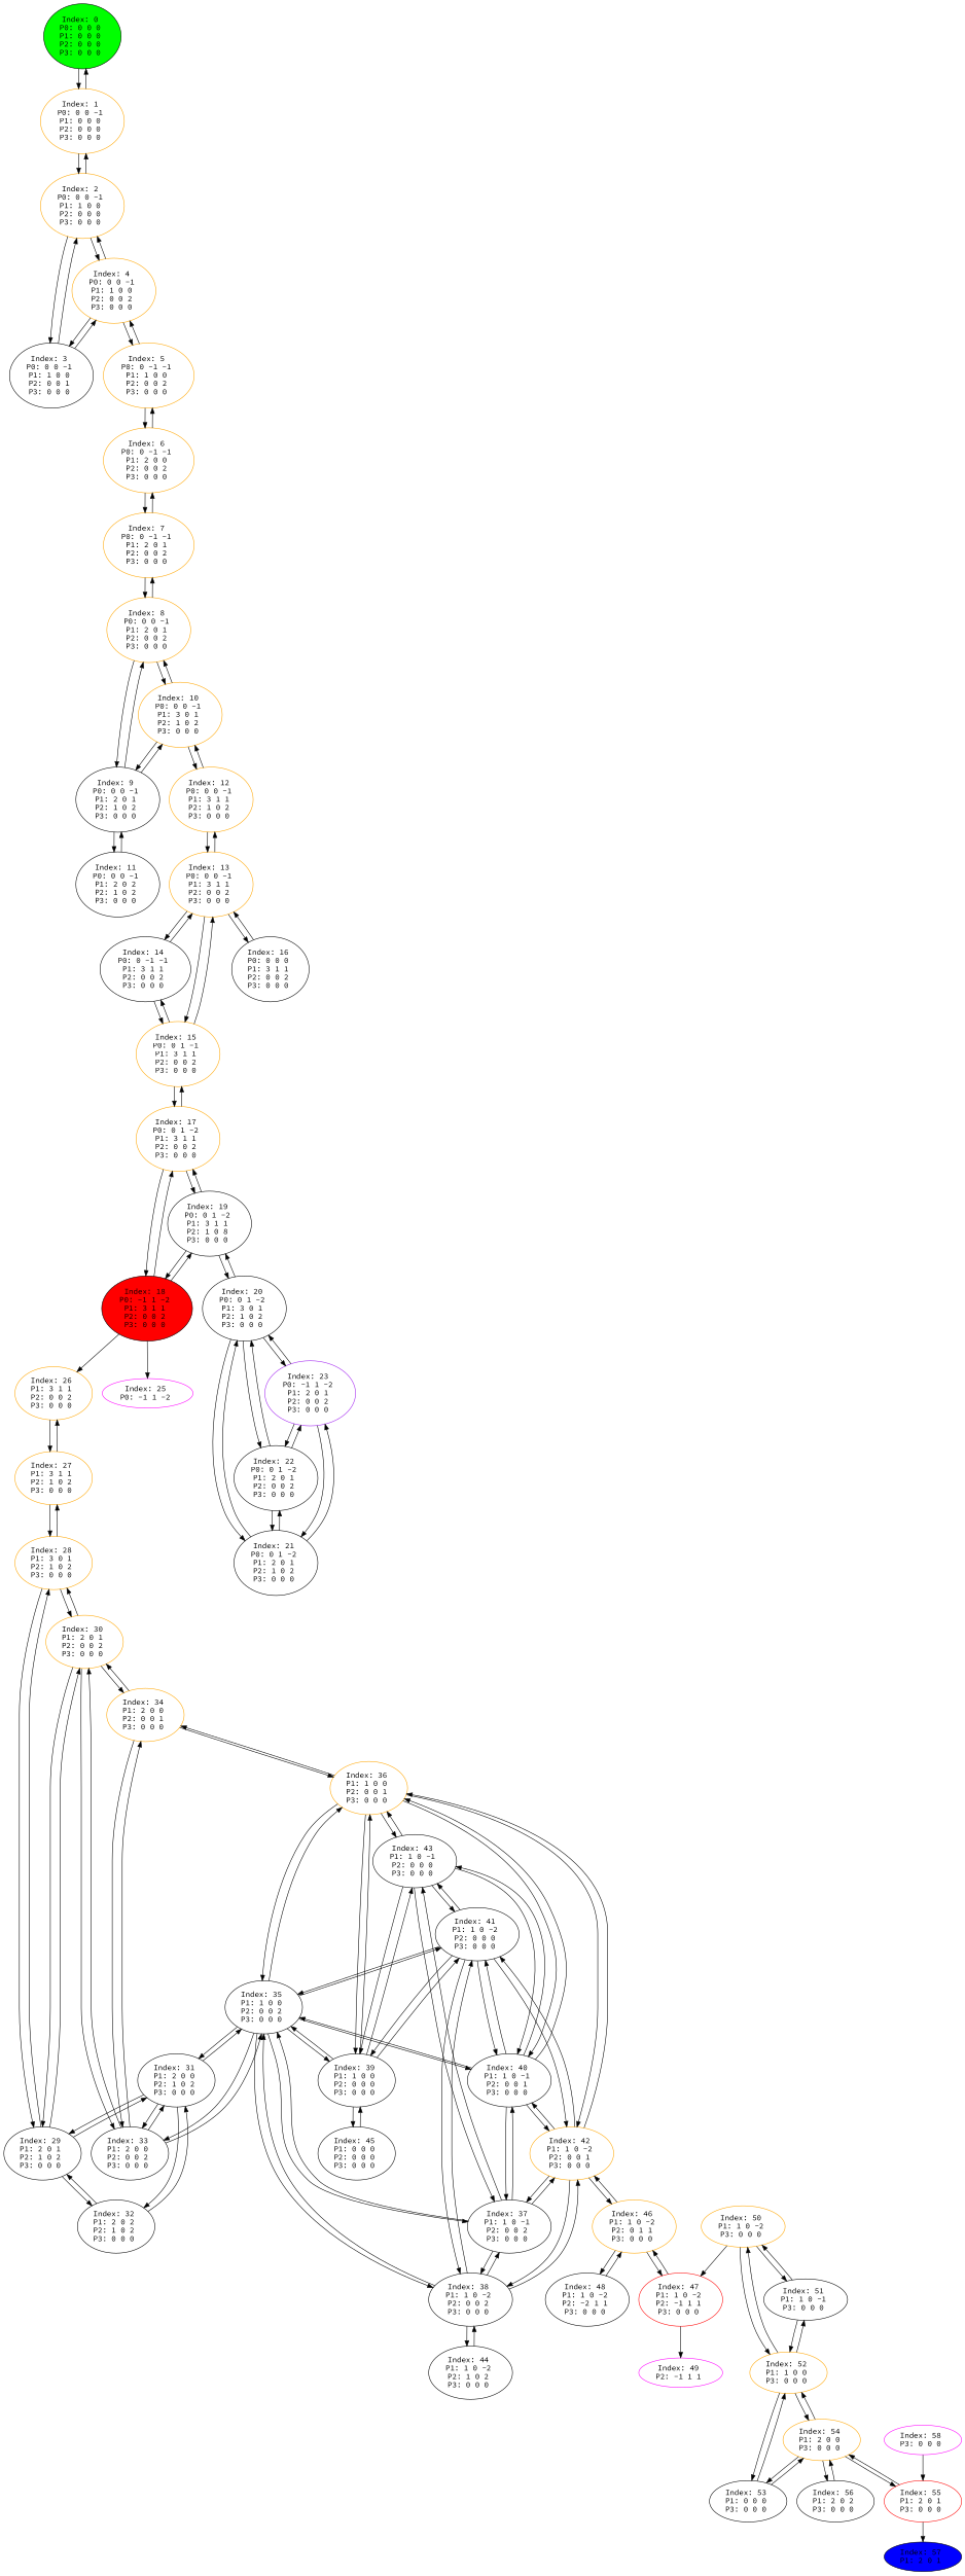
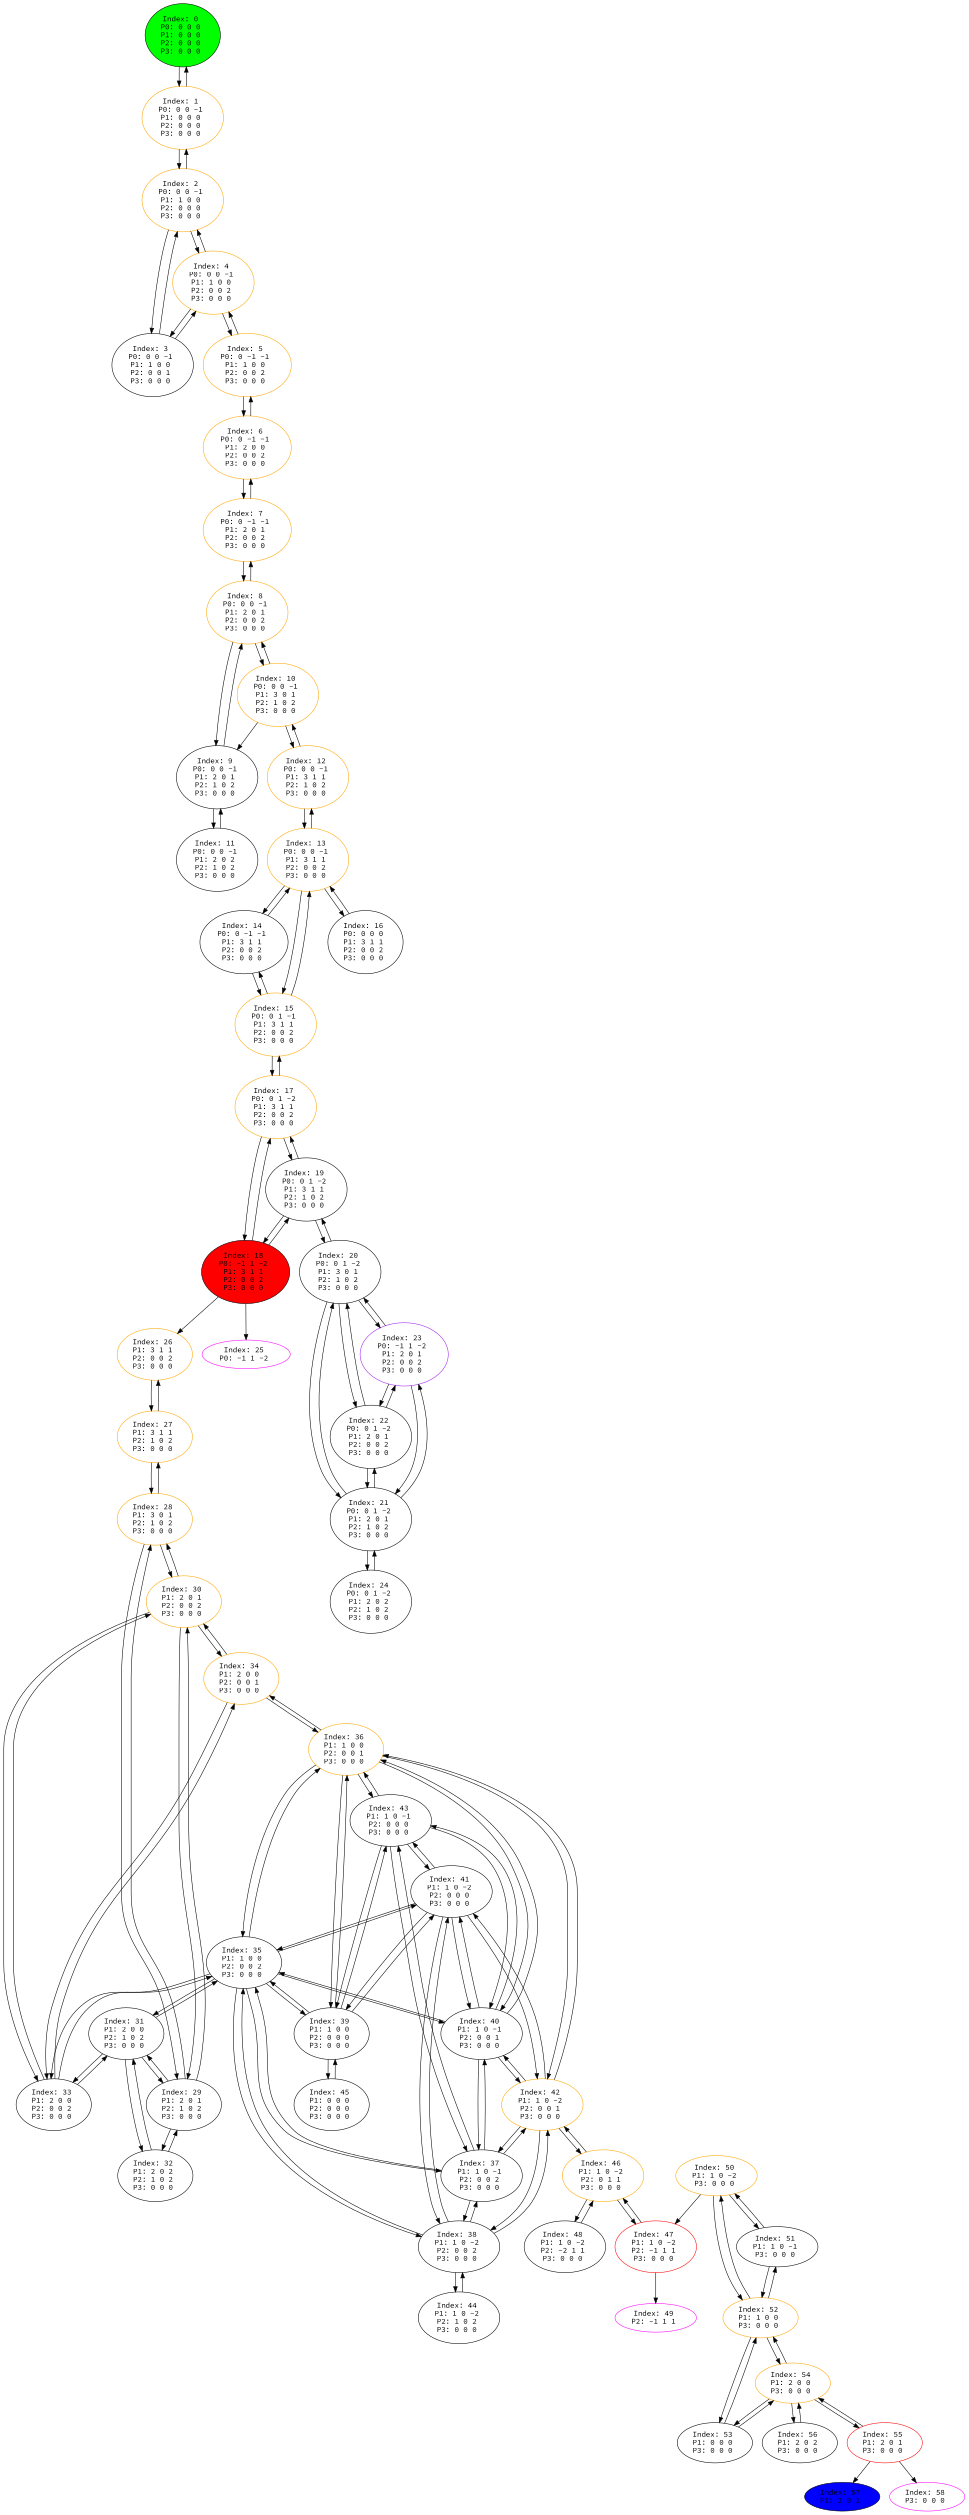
  digraph {
    color=black
    fontname="Source Code Pro"
    node [fontname="Source Code Pro"]
    edge [fontname="Source Code Pro"]
    n1 [fillcolor=green label="Index: 0 \nP0: 0 0 0 \nP1: 0 0 0 \nP2: 0 0 0 \nP3: 0 0 0 \n" style=filled]
    n2 [color=orange label="Index: 1 \nP0: 0 0 -1 \nP1: 0 0 0 \nP2: 0 0 0 \nP3: 0 0 0 \n"]
    n3 [color=orange label="Index: 2 \nP0: 0 0 -1 \nP1: 1 0 0 \nP2: 0 0 0 \nP3: 0 0 0 \n"]
    n4 [label="Index: 3 \nP0: 0 0 -1 \nP1: 1 0 0 \nP2: 0 0 1 \nP3: 0 0 0 \n"]
    n5 [color=orange label="Index: 4 \nP0: 0 0 -1 \nP1: 1 0 0 \nP2: 0 0 2 \nP3: 0 0 0 \n"]
    n6 [color=orange label="Index: 5 \nP0: 0 -1 -1 \nP1: 1 0 0 \nP2: 0 0 2 \nP3: 0 0 0 \n"]
    n7 [color=orange label="Index: 6 \nP0: 0 -1 -1 \nP1: 2 0 0 \nP2: 0 0 2 \nP3: 0 0 0 \n"]
    n8 [color=orange label="Index: 7 \nP0: 0 -1 -1 \nP1: 2 0 1 \nP2: 0 0 2 \nP3: 0 0 0 \n"]
    n9 [color=orange label="Index: 8 \nP0: 0 0 -1 \nP1: 2 0 1 \nP2: 0 0 2 \nP3: 0 0 0 \n"]
    n10 [label="Index: 9 \nP0: 0 0 -1 \nP1: 2 0 1 \nP2: 1 0 2 \nP3: 0 0 0 \n"]
    n11 [color=orange label="Index: 10 \nP0: 0 0 -1 \nP1: 3 0 1 \nP2: 1 0 2 \nP3: 0 0 0 \n"]
    n12 [label="Index: 11 \nP0: 0 0 -1 \nP1: 2 0 2 \nP2: 1 0 2 \nP3: 0 0 0 \n"]
    n13 [color=orange label="Index: 12 \nP0: 0 0 -1 \nP1: 3 1 1 \nP2: 1 0 2 \nP3: 0 0 0 \n"]
    n14 [color=orange label="Index: 13 \nP0: 0 0 -1 \nP1: 3 1 1 \nP2: 0 0 2 \nP3: 0 0 0 \n"]
    n15 [label="Index: 14 \nP0: 0 -1 -1 \nP1: 3 1 1 \nP2: 0 0 2 \nP3: 0 0 0 \n"]
    n16 [color=orange label="Index: 15 \nP0: 0 1 -1 \nP1: 3 1 1 \nP2: 0 0 2 \nP3: 0 0 0 \n"]
    n17 [label="Index: 16 \nP0: 0 0 0 \nP1: 3 1 1 \nP2: 0 0 2 \nP3: 0 0 0 \n"]
    n18 [color=orange label="Index: 17 \nP0: 0 1 -2 \nP1: 3 1 1 \nP2: 0 0 2 \nP3: 0 0 0 \n"]
    n19 [fillcolor=red label="Index: 18 \nP0: -1 1 -2 \nP1: 3 1 1 \nP2: 0 0 2 \nP3: 0 0 0 \n" style=filled]
-   n20 [label="Index: 19 \nP0: 0 1 -2 \nP1: 3 1 1 \nP2: 1 0 8 \nP3: 0 0 0 \n"]
+   n20 [label="Index: 19 \nP0: 0 1 -2 \nP1: 3 1 1 \nP2: 1 0 2 \nP3: 0 0 0 \n"]
    n21 [color=fuchsia label="Index: 25 \nP0: -1 1 -2 \n"]
    n22 [color=orange label="Index: 26 \nP1: 3 1 1 \nP2: 0 0 2 \nP3: 0 0 0 \n"]
    n23 [label="Index: 20 \nP0: 0 1 -2 \nP1: 3 0 1 \nP2: 1 0 2 \nP3: 0 0 0 \n"]
    n24 [color=orange label="Index: 27 \nP1: 3 1 1 \nP2: 1 0 2 \nP3: 0 0 0 \n"]
    n25 [label="Index: 21 \nP0: 0 1 -2 \nP1: 2 0 1 \nP2: 1 0 2 \nP3: 0 0 0 \n"]
    n26 [label="Index: 22 \nP0: 0 1 -2 \nP1: 2 0 1 \nP2: 0 0 2 \nP3: 0 0 0 \n"]
    n27 [color=purple label="Index: 23 \nP0: -1 1 -2 \nP1: 2 0 1 \nP2: 0 0 2 \nP3: 0 0 0 \n"]
+   n28 [label="Index: 24 \nP0: 0 1 -2 \nP1: 2 0 2 \nP2: 1 0 2 \nP3: 0 0 0 \n"]
    n29 [color=orange label="Index: 28 \nP1: 3 0 1 \nP2: 1 0 2 \nP3: 0 0 0 \n"]
    n30 [label="Index: 29 \nP1: 2 0 1 \nP2: 1 0 2 \nP3: 0 0 0 \n"]
    n31 [color=orange label="Index: 30 \nP1: 2 0 1 \nP2: 0 0 2 \nP3: 0 0 0 \n"]
    n32 [label="Index: 31 \nP1: 2 0 0 \nP2: 1 0 2 \nP3: 0 0 0 \n"]
    n33 [label="Index: 32 \nP1: 2 0 2 \nP2: 1 0 2 \nP3: 0 0 0 \n"]
    n34 [label="Index: 33 \nP1: 2 0 0 \nP2: 0 0 2 \nP3: 0 0 0 \n"]
    n35 [color=orange label="Index: 34 \nP1: 2 0 0 \nP2: 0 0 1 \nP3: 0 0 0 \n"]
    n36 [label="Index: 35 \nP1: 1 0 0 \nP2: 0 0 2 \nP3: 0 0 0 \n"]
    n37 [color=orange label="Index: 36 \nP1: 1 0 0 \nP2: 0 0 1 \nP3: 0 0 0 \n"]
    n38 [label="Index: 37 \nP1: 1 0 -1 \nP2: 0 0 2 \nP3: 0 0 0 \n"]
    n39 [label="Index: 38 \nP1: 1 0 -2 \nP2: 0 0 2 \nP3: 0 0 0 \n"]
    n40 [label="Index: 39 \nP1: 1 0 0 \nP2: 0 0 0 \nP3: 0 0 0 \n"]
    n41 [label="Index: 40 \nP1: 1 0 -1 \nP2: 0 0 1 \nP3: 0 0 0 \n"]
    n42 [label="Index: 41 \nP1: 1 0 -2 \nP2: 0 0 0 \nP3: 0 0 0 \n"]
    n43 [color=orange label="Index: 42 \nP1: 1 0 -2 \nP2: 0 0 1 \nP3: 0 0 0 \n"]
    n44 [label="Index: 43 \nP1: 1 0 -1 \nP2: 0 0 0 \nP3: 0 0 0 \n"]
    n45 [label="Index: 44 \nP1: 1 0 -2 \nP2: 1 0 2 \nP3: 0 0 0 \n"]
    n46 [label="Index: 45 \nP1: 0 0 0 \nP2: 0 0 0 \nP3: 0 0 0 \n"]
    n47 [color=orange label="Index: 46 \nP1: 1 0 -2 \nP2: 0 1 1 \nP3: 0 0 0 \n"]
    n48 [color=red label="Index: 47 \nP1: 1 0 -2 \nP2: -1 1 1 \nP3: 0 0 0 \n"]
    n49 [label="Index: 48 \nP1: 1 0 -2 \nP2: -2 1 1 \nP3: 0 0 0 \n"]
    n50 [color=fuchsia label="Index: 49 \nP2: -1 1 1 \n"]
    n51 [color=orange label="Index: 50 \nP1: 1 0 -2 \nP3: 0 0 0 \n"]
    n52 [label="Index: 51 \nP1: 1 0 -1 \nP3: 0 0 0 \n"]
    n53 [color=orange label="Index: 52 \nP1: 1 0 0 \nP3: 0 0 0 \n"]
    n54 [label="Index: 53 \nP1: 0 0 0 \nP3: 0 0 0 \n"]
    n55 [color=orange label="Index: 54 \nP1: 2 0 0 \nP3: 0 0 0 \n"]
    n56 [color=red label="Index: 55 \nP1: 2 0 1 \nP3: 0 0 0 \n"]
    n57 [label="Index: 56 \nP1: 2 0 2 \nP3: 0 0 0 \n"]
    n58 [fillcolor=blue label="Index: 57 \nP1: 2 0 1 \n" style=filled]
    n59 [color=fuchsia label="Index: 58 \nP3: 0 0 0 \n"]
    n1 -> n2
    n2 -> n1
    n2 -> n3
    n3 -> n2
    n3 -> n4
    n3 -> n5
    n4 -> n3
    n4 -> n5
    n5 -> n3
    n5 -> n4
    n5 -> n6
    n6 -> n5
    n6 -> n7
    n7 -> n6
    n7 -> n8
    n8 -> n7
    n8 -> n9
    n9 -> n8
    n9 -> n10
    n9 -> n11
    n10 -> n9
-   n10 -> n11
    n10 -> n12
    n11 -> n9
    n11 -> n10
    n11 -> n13
    n12 -> n10
    n13 -> n11
    n13 -> n14
    n14 -> n13
    n14 -> n15
    n14 -> n16
    n14 -> n17
    n15 -> n14
    n15 -> n16
    n16 -> n14
    n16 -> n15
    n16 -> n18
    n17 -> n14
    n18 -> n16
    n18 -> n19
    n18 -> n20
    n19 -> n18
    n19 -> n20
    n19 -> n21
    n19 -> n22
    n20 -> n18
    n20 -> n19
    n20 -> n23
    n22 -> n24
    n23 -> n20
    n23 -> n25
    n23 -> n26
    n23 -> n27
    n24 -> n22
    n24 -> n29
    n25 -> n23
    n25 -> n26
    n25 -> n27
+   n25 -> n28
    n26 -> n23
    n26 -> n25
    n26 -> n27
    n27 -> n23
    n27 -> n25
    n27 -> n26
+   n28 -> n25
    n29 -> n24
    n29 -> n30
    n29 -> n31
    n30 -> n29
    n30 -> n31
    n30 -> n32
    n30 -> n33
    n31 -> n29
    n31 -> n30
    n31 -> n34
    n31 -> n35
    n32 -> n30
    n32 -> n33
    n32 -> n34
    n32 -> n36
    n33 -> n30
    n33 -> n32
    n34 -> n31
    n34 -> n32
    n34 -> n35
    n34 -> n36
    n35 -> n31
    n35 -> n34
    n35 -> n37
    n36 -> n32
    n36 -> n34
    n36 -> n37
    n36 -> n38
    n36 -> n39
    n36 -> n40
    n36 -> n41
    n36 -> n42
    n37 -> n35
    n37 -> n36
    n37 -> n40
    n37 -> n41
    n37 -> n43
    n37 -> n44
    n38 -> n36
    n38 -> n39
    n38 -> n41
    n38 -> n43
    n38 -> n44
    n39 -> n36
    n39 -> n38
    n39 -> n42
    n39 -> n43
    n39 -> n45
    n40 -> n36
    n40 -> n37
    n40 -> n42
    n40 -> n44
    n40 -> n46
    n41 -> n36
    n41 -> n37
    n41 -> n38
    n41 -> n42
    n41 -> n43
    n41 -> n44
    n42 -> n36
    n42 -> n39
    n42 -> n40
    n42 -> n41
    n42 -> n43
    n42 -> n44
    n43 -> n37
    n43 -> n38
    n43 -> n39
    n43 -> n41
    n43 -> n42
    n43 -> n47
    n44 -> n37
    n44 -> n38
    n44 -> n40
    n44 -> n41
    n44 -> n42
    n45 -> n39
    n46 -> n40
    n47 -> n43
    n47 -> n48
    n47 -> n49
    n48 -> n47
    n48 -> n50
    n49 -> n47
    n51 -> n48
    n51 -> n52
    n51 -> n53
    n52 -> n51
    n52 -> n53
    n53 -> n51
    n53 -> n52
    n53 -> n54
    n53 -> n55
    n54 -> n53
    n54 -> n55
    n55 -> n53
    n55 -> n54
    n55 -> n56
    n55 -> n57
    n56 -> n55
    n56 -> n58
-   n59 -> n56
+   n56 -> n59
    n57 -> n55
  }
